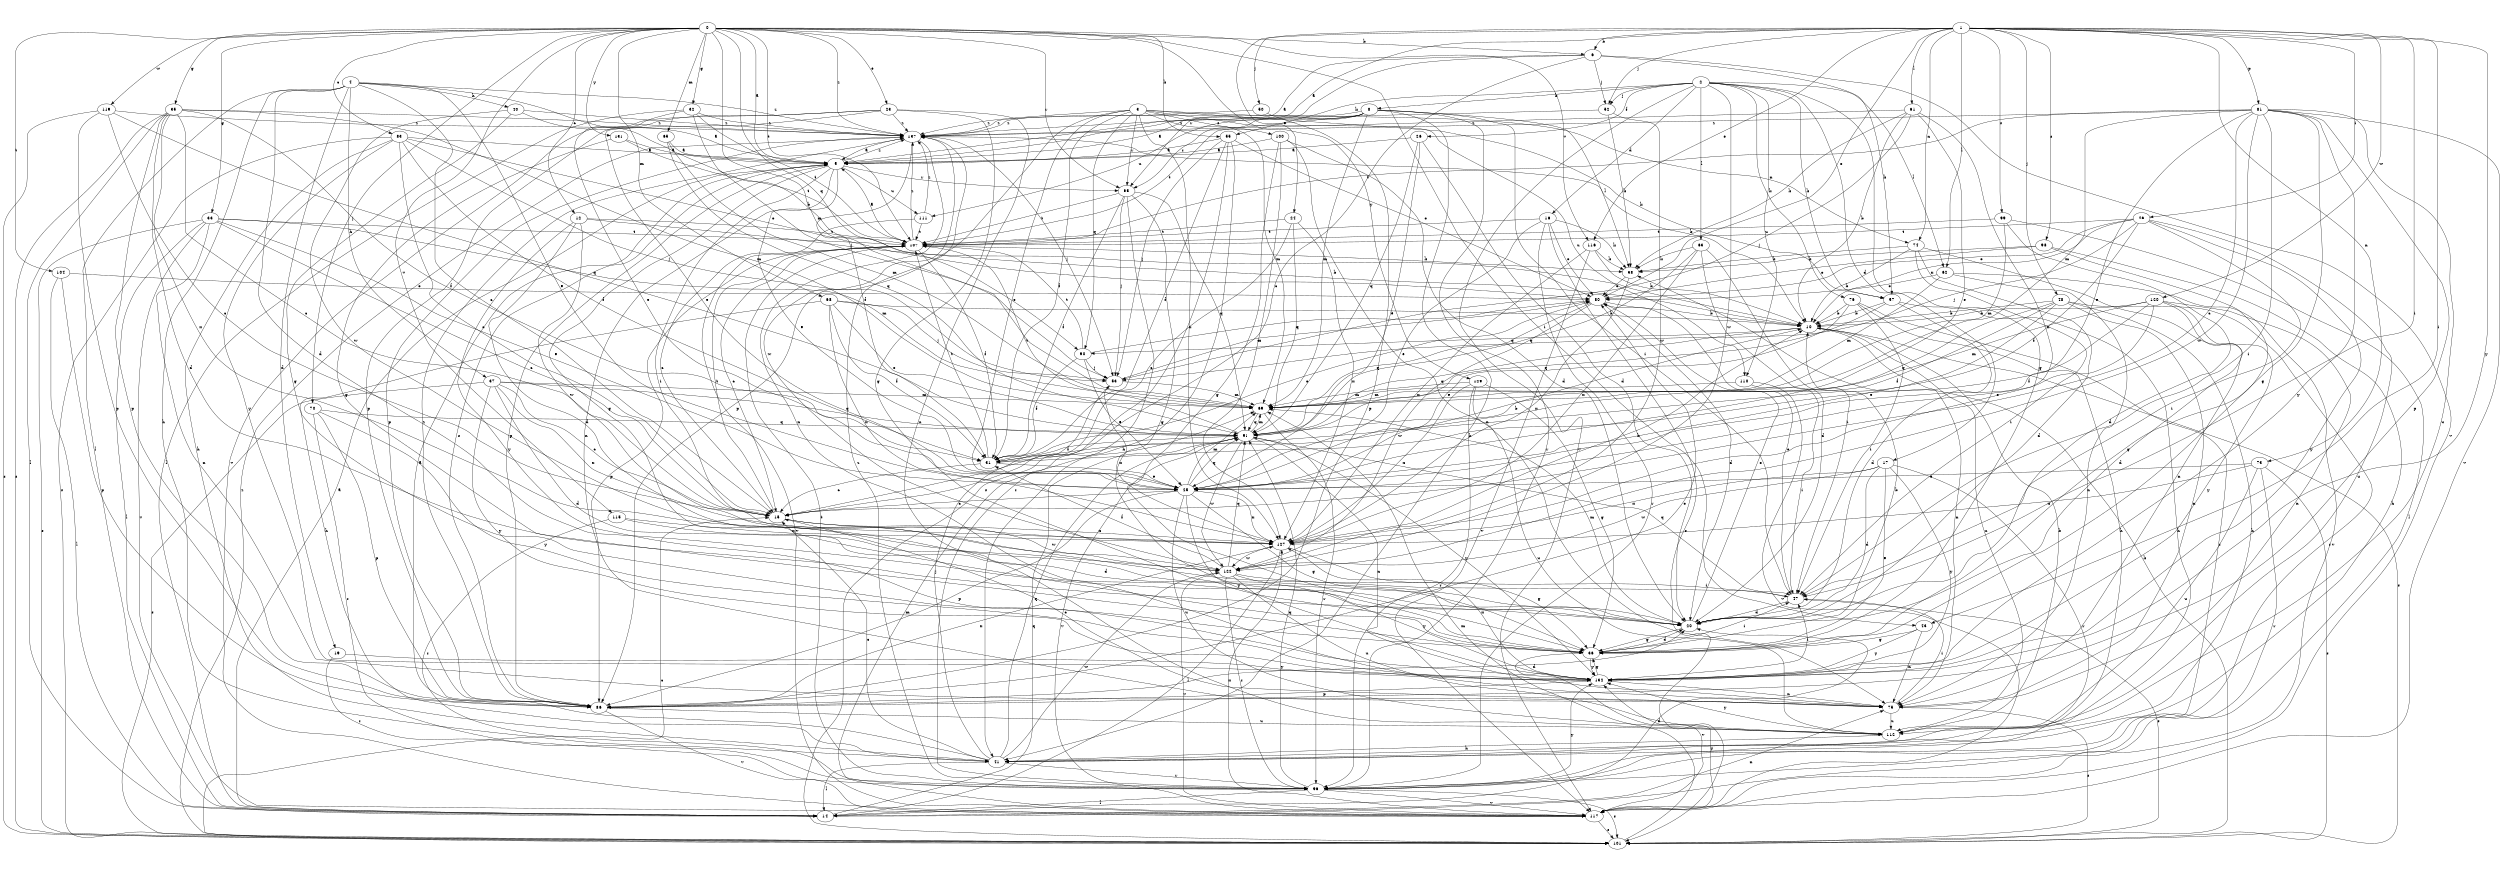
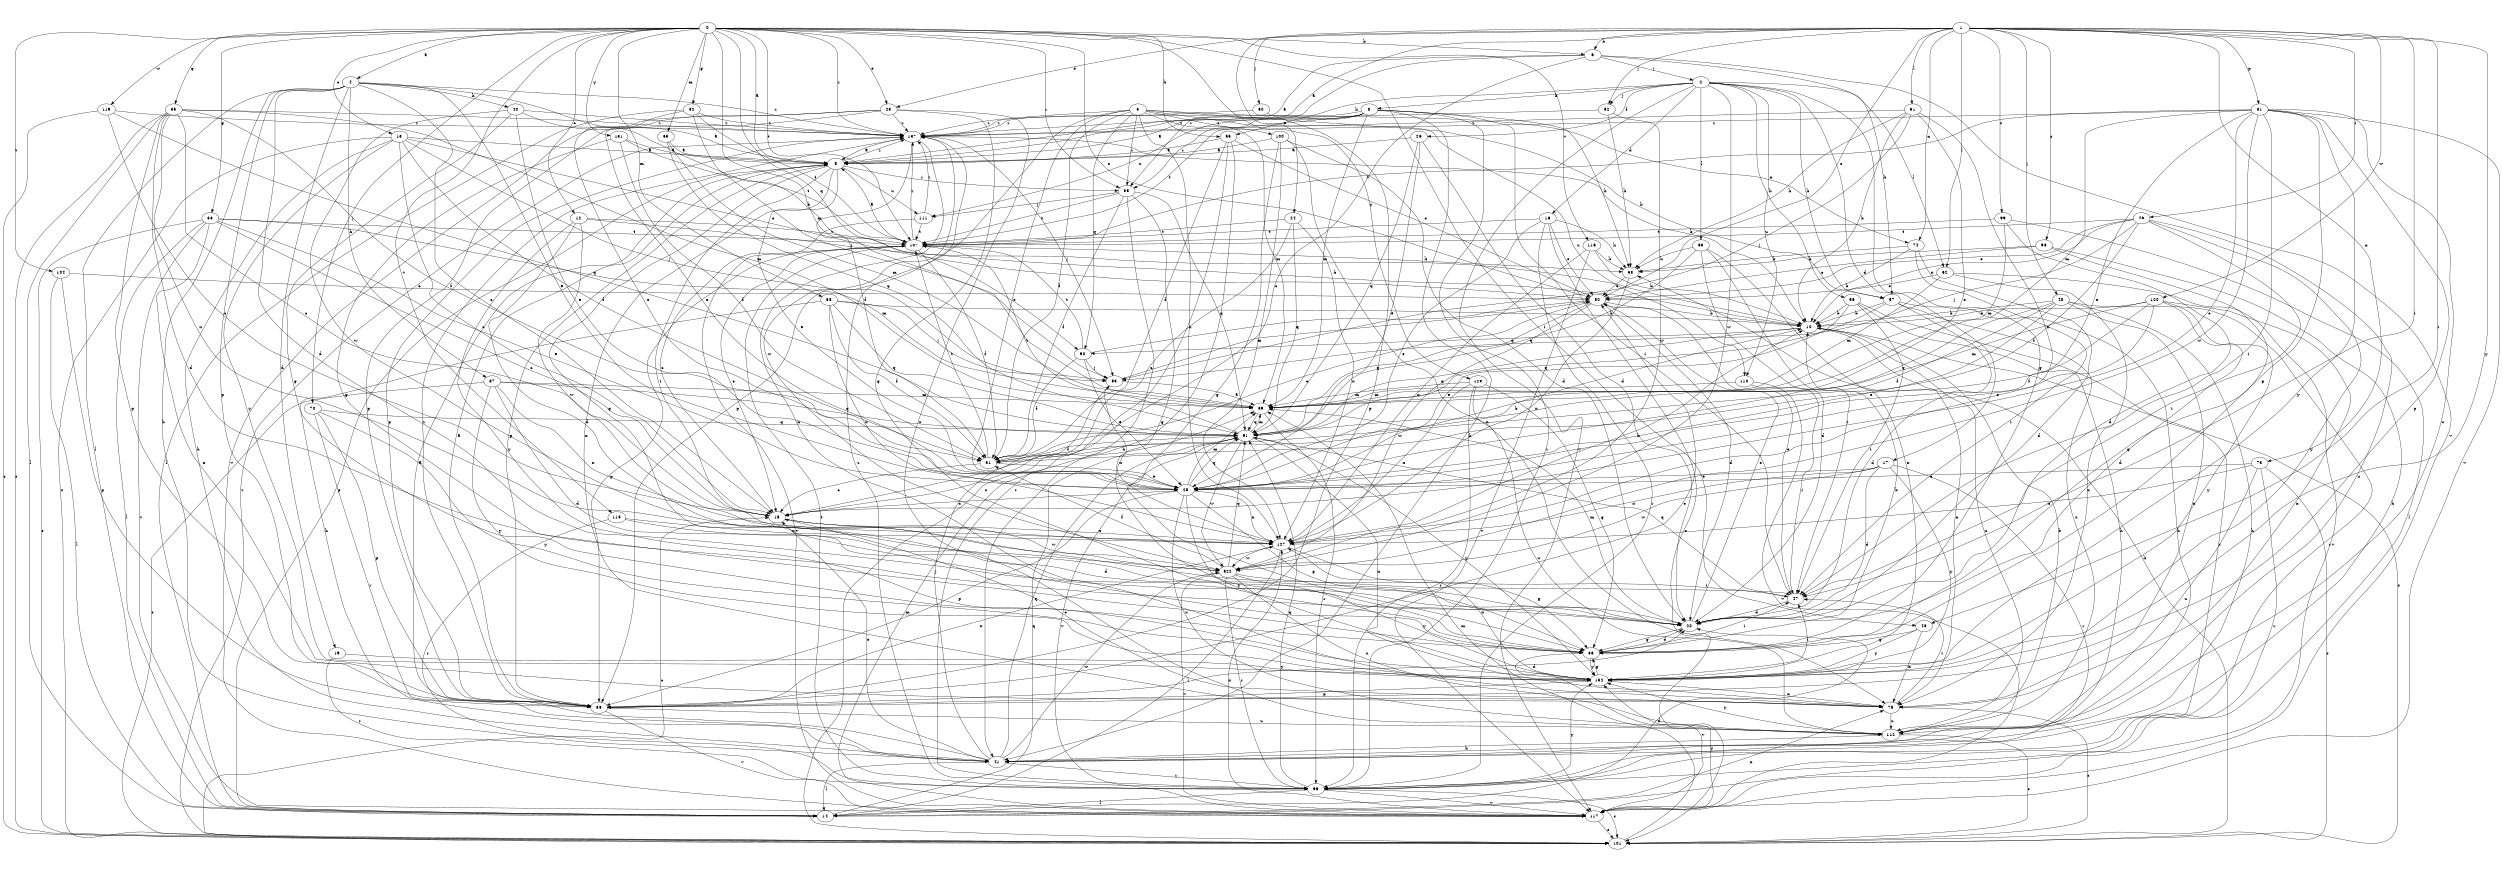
  strict digraph {
    0
    4
    5
    6
    12
-   13 [label=83]
+   13
    23
    32
    33
    35
    43
    55
    65
    68
    69
    70
    80
    90
    95
    104
    107
    115
    116
    119
    129
    131
    137
    25
    10
    15
    19
    20
    37
    40
    41
    n36 [label=14]
    47
    36
    86
    75
    111
    52
    57
    117
    132
-   122
+   122 [label=522]
    31
    101
    53
    112
    127
    91
    96
    58
    1
    24
    46
    48
    50
    61
    62
    73
    74
    81
    98
    99
    120
    2
    8
    16
    17
    26
-   56 [label=76]
+   56
    63
    110
    3
    100
+   0 -> 4 [label=a]
    0 -> 5 [label=a]
    0 -> 6 [label=b]
    0 -> 12 [label=c]
    0 -> 13 [label=c]
    0 -> 23 [label=e]
    0 -> 32 [label=g]
    0 -> 33 [label=g]
    0 -> 35 [label=g]
    0 -> 43 [label=i]
    0 -> 55 [label=k]
    0 -> 65 [label=m]
    0 -> 68 [label=m]
    0 -> 69 [label=m]
    0 -> 70 [label=j]
+   0 -> 80 [label=o]
    0 -> 90 [label=q]
    0 -> 95 [label=r]
    0 -> 104 [label=t]
    0 -> 107 [label=t]
    0 -> 115 [label=v]
    0 -> 116 [label=v]
    0 -> 119 [label=w]
    0 -> 129 [label=y]
    0 -> 131 [label=y]
    0 -> 137 [label=z]
    4 -> 137 [label=z]
    4 -> 25 [label=e]
    4 -> 10 [label=b]
    4 -> 15 [label=c]
    4 -> 19 [label=d]
    4 -> 20 [label=d]
    4 -> 37 [label=h]
    4 -> 40 [label=h]
    4 -> 41 [label=h]
    4 -> n36 [label=l]
    5 -> 95 [label=r]
    5 -> 137 [label=z]
    5 -> 25 [label=e]
    5 -> 47 [label=i]
    5 -> 36 [label=g]
    5 -> 86 [label=p]
    5 -> 75 [label=n]
    5 -> 111 [label=u]
    6 -> 5 [label=a]
    6 -> 95 [label=r]
    6 -> 15 [label=c]
-   6 -> 52 [label=j]
+   6 -> 2 [label=j]
    6 -> 57 [label=k]
    6 -> 117 [label=v]
    12 -> 107 [label=t]
    12 -> 10 [label=b]
    12 -> 20 [label=d]
    12 -> 132 [label=y]
    12 -> 122 [label=w]
    13 -> 5 [label=a]
    13 -> 80 [label=o]
    13 -> 15 [label=c]
    13 -> 41 [label=h]
    13 -> 132 [label=y]
    13 -> 31 [label=f]
    13 -> 101 [label=s]
    13 -> 53 [label=j]
    23 -> 137 [label=z]
    23 -> 25 [label=e]
    23 -> 36 [label=g]
    23 -> 86 [label=p]
    23 -> 117 [label=v]
    23 -> 112 [label=u]
    32 -> 107 [label=t]
    32 -> 137 [label=z]
    32 -> 25 [label=e]
    32 -> n36 [label=l]
    32 -> 53 [label=j]
    33 -> 69 [label=m]
    33 -> 107 [label=t]
    33 -> 25 [label=e]
    33 -> 15 [label=c]
    33 -> n36 [label=l]
    33 -> 75 [label=n]
    33 -> 117 [label=v]
    33 -> 101 [label=s]
    35 -> 69 [label=m]
    35 -> 137 [label=z]
    35 -> 15 [label=c]
    35 -> 20 [label=d]
    35 -> n36 [label=l]
    35 -> 86 [label=p]
    35 -> 31 [label=f]
    35 -> 101 [label=s]
    35 -> 127 [label=x]
    43 -> 36 [label=g]
    43 -> 75 [label=n]
    43 -> 132 [label=y]
    55 -> 5 [label=a]
    55 -> 80 [label=o]
    55 -> 41 [label=h]
    55 -> 31 [label=f]
    55 -> 101 [label=s]
-   55 -> 53 [label=j]
    65 -> 5 [label=a]
    65 -> 69 [label=m]
    65 -> 91 [label=q]
    68 -> 10 [label=b]
    68 -> 41 [label=h]
    68 -> 31 [label=f]
    68 -> 53 [label=j]
    68 -> 127 [label=x]
-   68 -> 91 [label=o]
+   68 -> 91 [label=q]
    69 -> 91 [label=q]
    69 -> 96 [label=r]
    70 -> 86 [label=p]
    70 -> 132 [label=y]
    70 -> 91 [label=q]
-   70 -> 96 [label=r]
+   70 -> 41 [label=r]
    80 -> 10 [label=b]
    80 -> 20 [label=d]
    80 -> 122 [label=w]
    80 -> 91 [label=q]
    90 -> 80 [label=o]
    90 -> 107 [label=t]
    90 -> 25 [label=e]
    90 -> 31 [label=f]
    90 -> 53 [label=j]
    95 -> 107 [label=t]
    95 -> 36 [label=g]
    95 -> 31 [label=f]
-   95 -> 53 [label=j]
+   95 -> 111 [label=j]
    95 -> 91 [label=q]
    95 -> 96 [label=r]
    104 -> 80 [label=o]
    104 -> n36 [label=l]
    104 -> 86 [label=p]
    107 -> 5 [label=a]
    107 -> 137 [label=z]
    107 -> 15 [label=c]
    107 -> 86 [label=p]
    107 -> 117 [label=v]
    107 -> 31 [label=f]
    107 -> 58 [label=k]
    115 -> 20 [label=d]
    115 -> 127 [label=x]
    115 -> 96 [label=r]
    116 -> 10 [label=b]
    116 -> 117 [label=v]
    116 -> 127 [label=x]
    116 -> 58 [label=k]
    119 -> 137 [label=z]
    119 -> 15 [label=c]
-   119 -> 86 [label=p]
+   4 -> 86 [label=p]
    119 -> 101 [label=s]
    119 -> 91 [label=q]
    129 -> 69 [label=m]
    129 -> 36 [label=g]
    129 -> 112 [label=u]
    129 -> 127 [label=x]
    129 -> 96 [label=r]
    131 -> 5 [label=a]
    131 -> 107 [label=t]
    131 -> 36 [label=g]
+   131 -> 31 [label=f]
    137 -> 5 [label=a]
    137 -> 10 [label=b]
    137 -> 86 [label=p]
    137 -> 75 [label=n]
    137 -> 122 [label=w]
    137 -> 31 [label=f]
    137 -> 53 [label=j]
    25 -> 69 [label=m]
    25 -> 10 [label=b]
    25 -> 15 [label=c]
    25 -> 36 [label=g]
    25 -> 86 [label=p]
    25 -> 132 [label=y]
    25 -> 112 [label=u]
    25 -> 127 [label=x]
    25 -> 91 [label=q]
    10 -> 90 [label=q]
    10 -> 75 [label=n]
    10 -> 101 [label=s]
    10 -> 112 [label=u]
    10 -> 91 [label=q]
-   15 -> 107 [label=t]
    15 -> 122 [label=w]
    15 -> 127 [label=x]
    19 -> 132 [label=y]
    19 -> 96 [label=r]
    20 -> 69 [label=m]
    20 -> 80 [label=o]
    20 -> 36 [label=g]
    37 -> 69 [label=m]
-   37 -> 15 [label=c]
    37 -> 20 [label=d]
    37 -> 132 [label=y]
    37 -> 101 [label=s]
    37 -> 127 [label=x]
    37 -> 91 [label=q]
    40 -> 5 [label=a]
    40 -> 137 [label=z]
+   40 -> 25 [label=e]
    40 -> 36 [label=g]
    40 -> 122 [label=w]
    41 -> 5 [label=a]
    41 -> 15 [label=c]
    41 -> n36 [label=l]
    41 -> 122 [label=w]
    41 -> 53 [label=j]
    41 -> 91 [label=q]
    41 -> 96 [label=r]
-   n36 -> 5 [label=a]
+   n36 -> 5 [label=p]
    n36 -> 20 [label=d]
    n36 -> 75 [label=n]
    n36 -> 91 [label=q]
    47 -> 80 [label=o]
    47 -> 20 [label=d]
    47 -> 91 [label=q]
    36 -> 10 [label=b]
    36 -> 20 [label=d]
    36 -> 47 [label=i]
    36 -> 117 [label=v]
    36 -> 132 [label=y]
-   86 -> 5 [label=s]
+   86 -> 5 [label=a]
    86 -> 80 [label=o]
    86 -> 137 [label=z]
    86 -> 20 [label=d]
    86 -> 117 [label=v]
    86 -> 112 [label=u]
    86 -> 127 [label=x]
    75 -> 15 [label=c]
    75 -> 47 [label=i]
    75 -> 101 [label=s]
    75 -> 112 [label=u]
    111 -> 107 [label=t]
    111 -> 137 [label=z]
    111 -> 15 [label=c]
    52 -> 137 [label=z]
    52 -> 122 [label=w]
    52 -> 58 [label=k]
    57 -> 10 [label=b]
    57 -> 20 [label=d]
    57 -> 41 [label=h]
+   57 -> 112 [label=u]
    57 -> 91 [label=q]
    117 -> 69 [label=m]
    117 -> 132 [label=y]
    117 -> 101 [label=s]
    117 -> 127 [label=x]
    132 -> 47 [label=i]
    132 -> 36 [label=g]
    132 -> 86 [label=p]
    132 -> 75 [label=n]
    132 -> 127 [label=x]
    122 -> 47 [label=i]
    122 -> 117 [label=v]
    122 -> 132 [label=y]
    122 -> 31 [label=f]
    122 -> 112 [label=u]
    122 -> 91 [label=q]
    122 -> 96 [label=r]
    31 -> 80 [label=o]
    31 -> 107 [label=t]
    31 -> 25 [label=e]
    31 -> 15 [label=c]
    101 -> 69 [label=m]
    101 -> 137 [label=z]
    101 -> 15 [label=c]
    101 -> 58 [label=k]
-   53 -> 69 [label=m]
+   53 -> 69 [label=a]
    53 -> 80 [label=o]
    53 -> 127 [label=x]
    112 -> 10 [label=b]
    112 -> 41 [label=h]
    112 -> 132 [label=y]
-   47 -> 101 [label=s]
+   112 -> 101 [label=s]
    127 -> 10 [label=b]
    127 -> n36 [label=l]
    127 -> 36 [label=g]
    127 -> 122 [label=w]
    91 -> 69 [label=m]
    91 -> 107 [label=t]
    91 -> 75 [label=n]
    91 -> 117 [label=v]
    91 -> 132 [label=y]
    91 -> 122 [label=w]
    91 -> 31 [label=f]
    96 -> 107 [label=t]
    96 -> 137 [label=z]
    96 -> n36 [label=l]
    96 -> 117 [label=v]
    96 -> 132 [label=y]
    96 -> 101 [label=s]
    96 -> 91 [label=q]
    58 -> 80 [label=o]
    58 -> 127 [label=x]
    1 -> 5 [label=a]
    1 -> 6 [label=b]
-   1 -> 116 [label=e]
+   1 -> 23 [label=e]
    1 -> 43 [label=i]
    1 -> 80 [label=o]
    1 -> 47 [label=i]
    1 -> 52 [label=j]
    1 -> 132 [label=y]
    1 -> 24 [label=e]
    1 -> 46 [label=i]
    1 -> 48 [label=j]
    1 -> 50 [label=j]
    1 -> 61 [label=l]
    1 -> 62 [label=l]
    1 -> 73 [label=n]
    1 -> 74 [label=n]
    1 -> 81 [label=p]
    1 -> 98 [label=s]
    1 -> 99 [label=s]
    1 -> 120 [label=w]
    24 -> 107 [label=t]
    24 -> 15 [label=c]
    24 -> 127 [label=x]
    24 -> 91 [label=q]
    46 -> 80 [label=o]
    46 -> 107 [label=t]
    46 -> 10 [label=x]
    46 -> 47 [label=i]
    46 -> 132 [label=y]
    46 -> 31 [label=f]
    46 -> 53 [label=j]
    46 -> 112 [label=u]
    48 -> 25 [label=e]
    48 -> 10 [label=b]
    48 -> 41 [label=h]
    48 -> 75 [label=n]
    48 -> 31 [label=f]
    48 -> 91 [label=q]
    48 -> 96 [label=r]
    50 -> 137 [label=z]
    50 -> 86 [label=p]
    61 -> 137 [label=z]
    61 -> 25 [label=e]
    61 -> 10 [label=b]
    61 -> 53 [label=j]
    61 -> 127 [label=x]
    61 -> 58 [label=k]
    62 -> 69 [label=m]
    62 -> 80 [label=o]
    62 -> 75 [label=n]
    62 -> 117 [label=v]
    73 -> 25 [label=e]
    73 -> 101 [label=s]
    73 -> 112 [label=u]
    73 -> 127 [label=x]
    73 -> 96 [label=r]
    74 -> 10 [label=b]
    74 -> 20 [label=d]
    74 -> 47 [label=i]
-   74 -> 75 [label=n]
    74 -> 58 [label=k]
    81 -> 69 [label=m]
    81 -> 107 [label=t]
    81 -> 137 [label=z]
    81 -> 25 [label=e]
    81 -> 15 [label=c]
    81 -> 47 [label=i]
    81 -> 36 [label=g]
    81 -> 86 [label=p]
    81 -> 117 [label=v]
    81 -> 132 [label=y]
    81 -> 122 [label=w]
    81 -> 112 [label=u]
    98 -> 80 [label=o]
    98 -> 41 [label=h]
    98 -> 36 [label=g]
    98 -> 58 [label=k]
    99 -> 69 [label=m]
    99 -> 107 [label=t]
    99 -> 20 [label=d]
    99 -> n36 [label=l]
    120 -> 69 [label=m]
    120 -> 25 [label=e]
    120 -> 10 [label=b]
    120 -> 20 [label=d]
    120 -> 75 [label=n]
    120 -> 132 [label=y]
    120 -> 31 [label=f]
    2 -> 55 [label=k]
    2 -> 36 [label=g]
    2 -> 52 [label=j]
    2 -> 57 [label=k]
    2 -> 117 [label=v]
    2 -> 122 [label=w]
    2 -> 62 [label=l]
    2 -> 8 [label=b]
    2 -> 16 [label=d]
    2 -> 17 [label=d]
    2 -> 26 [label=f]
    2 -> 56 [label=k]
    2 -> 63 [label=l]
    2 -> 110 [label=u]
    8 -> 5 [label=a]
    8 -> 69 [label=m]
    8 -> 95 [label=r]
    8 -> 107 [label=t]
    8 -> 137 [label=z]
    8 -> 41 [label=h]
    8 -> 47 [label=i]
    8 -> 111 [label=u]
    8 -> 96 [label=r]
-   8 -> 58 [label=l]
+   8 -> 58 [label=k]
    16 -> 80 [label=o]
    16 -> 107 [label=t]
    16 -> 25 [label=e]
    16 -> 101 [label=s]
    16 -> 96 [label=r]
    16 -> 58 [label=k]
-   17 -> 36 [label=e]
+   17 -> 25 [label=e]
    17 -> 20 [label=d]
    17 -> 132 [label=y]
    17 -> 122 [label=w]
    17 -> 127 [label=x]
    17 -> 96 [label=r]
    26 -> 5 [label=a]
    26 -> 25 [label=e]
    26 -> 20 [label=d]
    26 -> 91 [label=q]
    56 -> 25 [label=e]
    56 -> 10 [label=b]
    56 -> 41 [label=h]
    56 -> 47 [label=i]
    56 -> 96 [label=r]
    63 -> 20 [label=d]
    63 -> 47 [label=i]
-   63 -> 127 [label=x]
+   63 -> 132 [label=x]
    63 -> 91 [label=q]
    63 -> 58 [label=k]
    110 -> 69 [label=m]
    110 -> 47 [label=i]
    110 -> 117 [label=v]
    3 -> 69 [label=m]
    3 -> 90 [label=q]
    3 -> 95 [label=r]
    3 -> 137 [label=z]
    3 -> 25 [label=e]
    3 -> 86 [label=p]
    3 -> 57 [label=k]
    3 -> 31 [label=f]
    3 -> 127 [label=x]
    3 -> 74 [label=n]
    3 -> 110 [label=u]
    3 -> 100 [label=s]
    100 -> 5 [label=a]
    100 -> 20 [label=d]
    100 -> 36 [label=g]
    100 -> 75 [label=n]
    100 -> 127 [label=x]
  }
